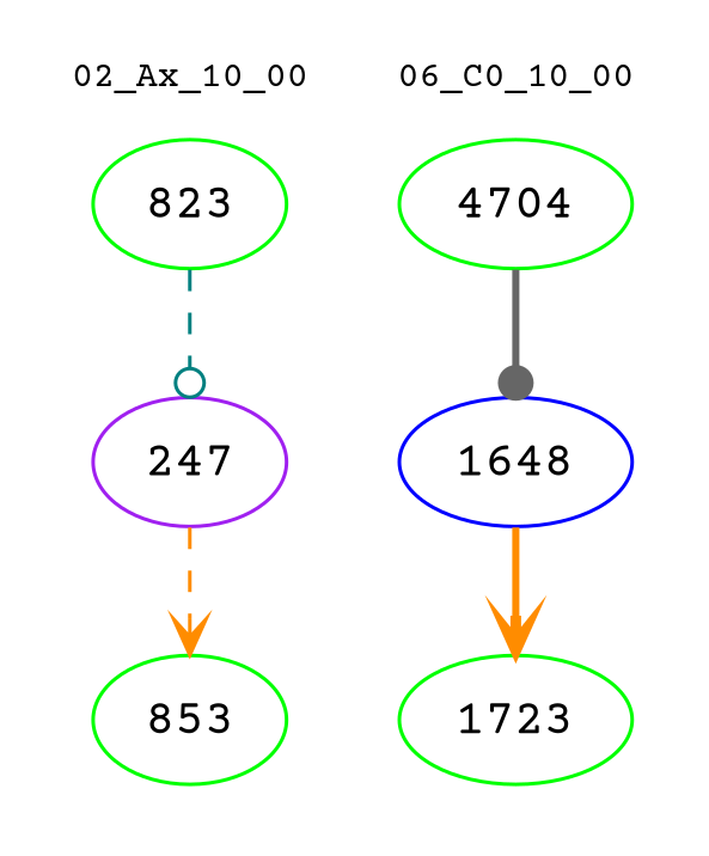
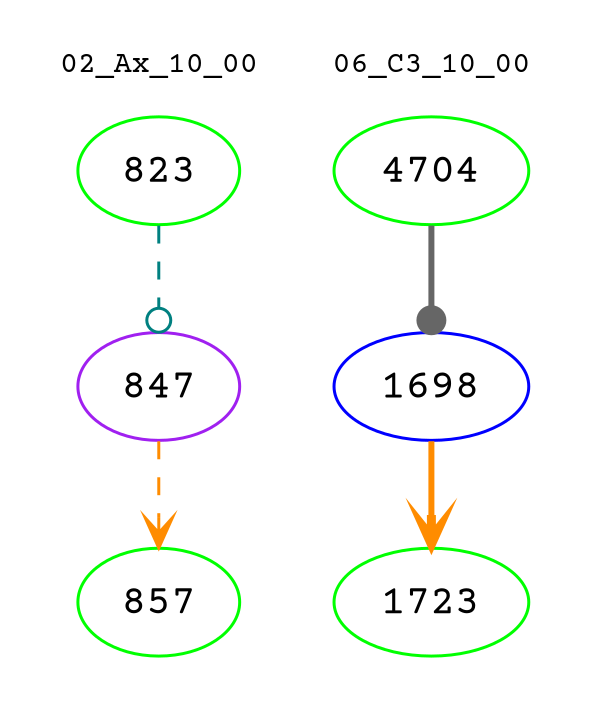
  digraph {
    fontname="Courier Prime"
    node [color=green fontname="Courier Prime"]
    edge [arrowhead=vee color=darkorange fontname="Courier Prime" style=dashed]
    n1 [label=823]
-   n2 [color=purple label=247]
-   n3 [label=853]
+   n2 [color=purple label=847]
+   n3 [label=857]
    n4 [label=4704]
-   n5 [color=blue label=1648]
+   n5 [color=blue label=1698]
    n6 [label=1723]
    subgraph cluster_1 {
      color=white
      fontsize=10
      label="02_Ax_10_00"
      n1
      n2
      n3
    }
    subgraph cluster_2 {
      color=white
      fontsize=10
-     label="06_C0_10_00"
+     label="06_C3_10_00"
      n4
      n5
      n6
    }
    n1 -> n2 [arrowhead=odot color=teal]
    n2 -> n3
    n4 -> n5 [arrowhead=dot color=gray40 style=bold]
    n5 -> n6 [style=bold]
  }
